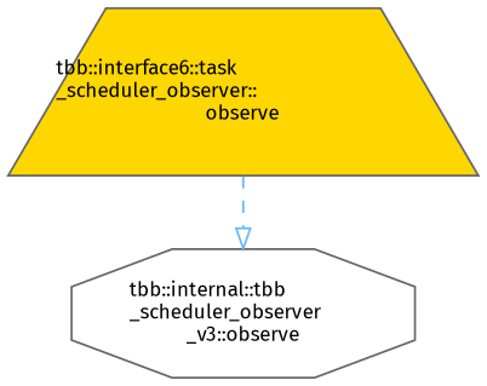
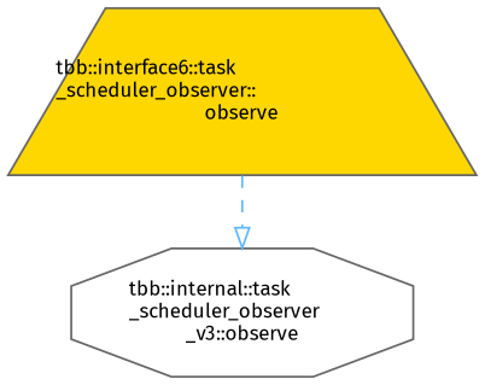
  digraph {
    rankdir=TB
    fontname="Fira Sans"
    node [fontname="Fira Sans" fontsize=10 style=filled]
    n1 [color=gray40 fillcolor=gold fontcolor=black height=0.2 label="tbb::interface6::task\l_scheduler_observer::\lobserve" shape=trapezium width=0.4]
-   n2 [color=grey40 fillcolor=white height=0.2 label="tbb::internal::tbb\l_scheduler_observer\l_v3::observe" shape=octagon width=0.4]
+   n2 [color=grey40 fillcolor=white height=0.2 label="tbb::internal::task\l_scheduler_observer\l_v3::observe" shape=octagon width=0.4]
    n1 -> n2 [color=steelblue1 fontname="Fira Sans" fontsize=10 labelfontname=Helvetica labelfontsize=10 style=dashed arrowhead=onormal]
  }
